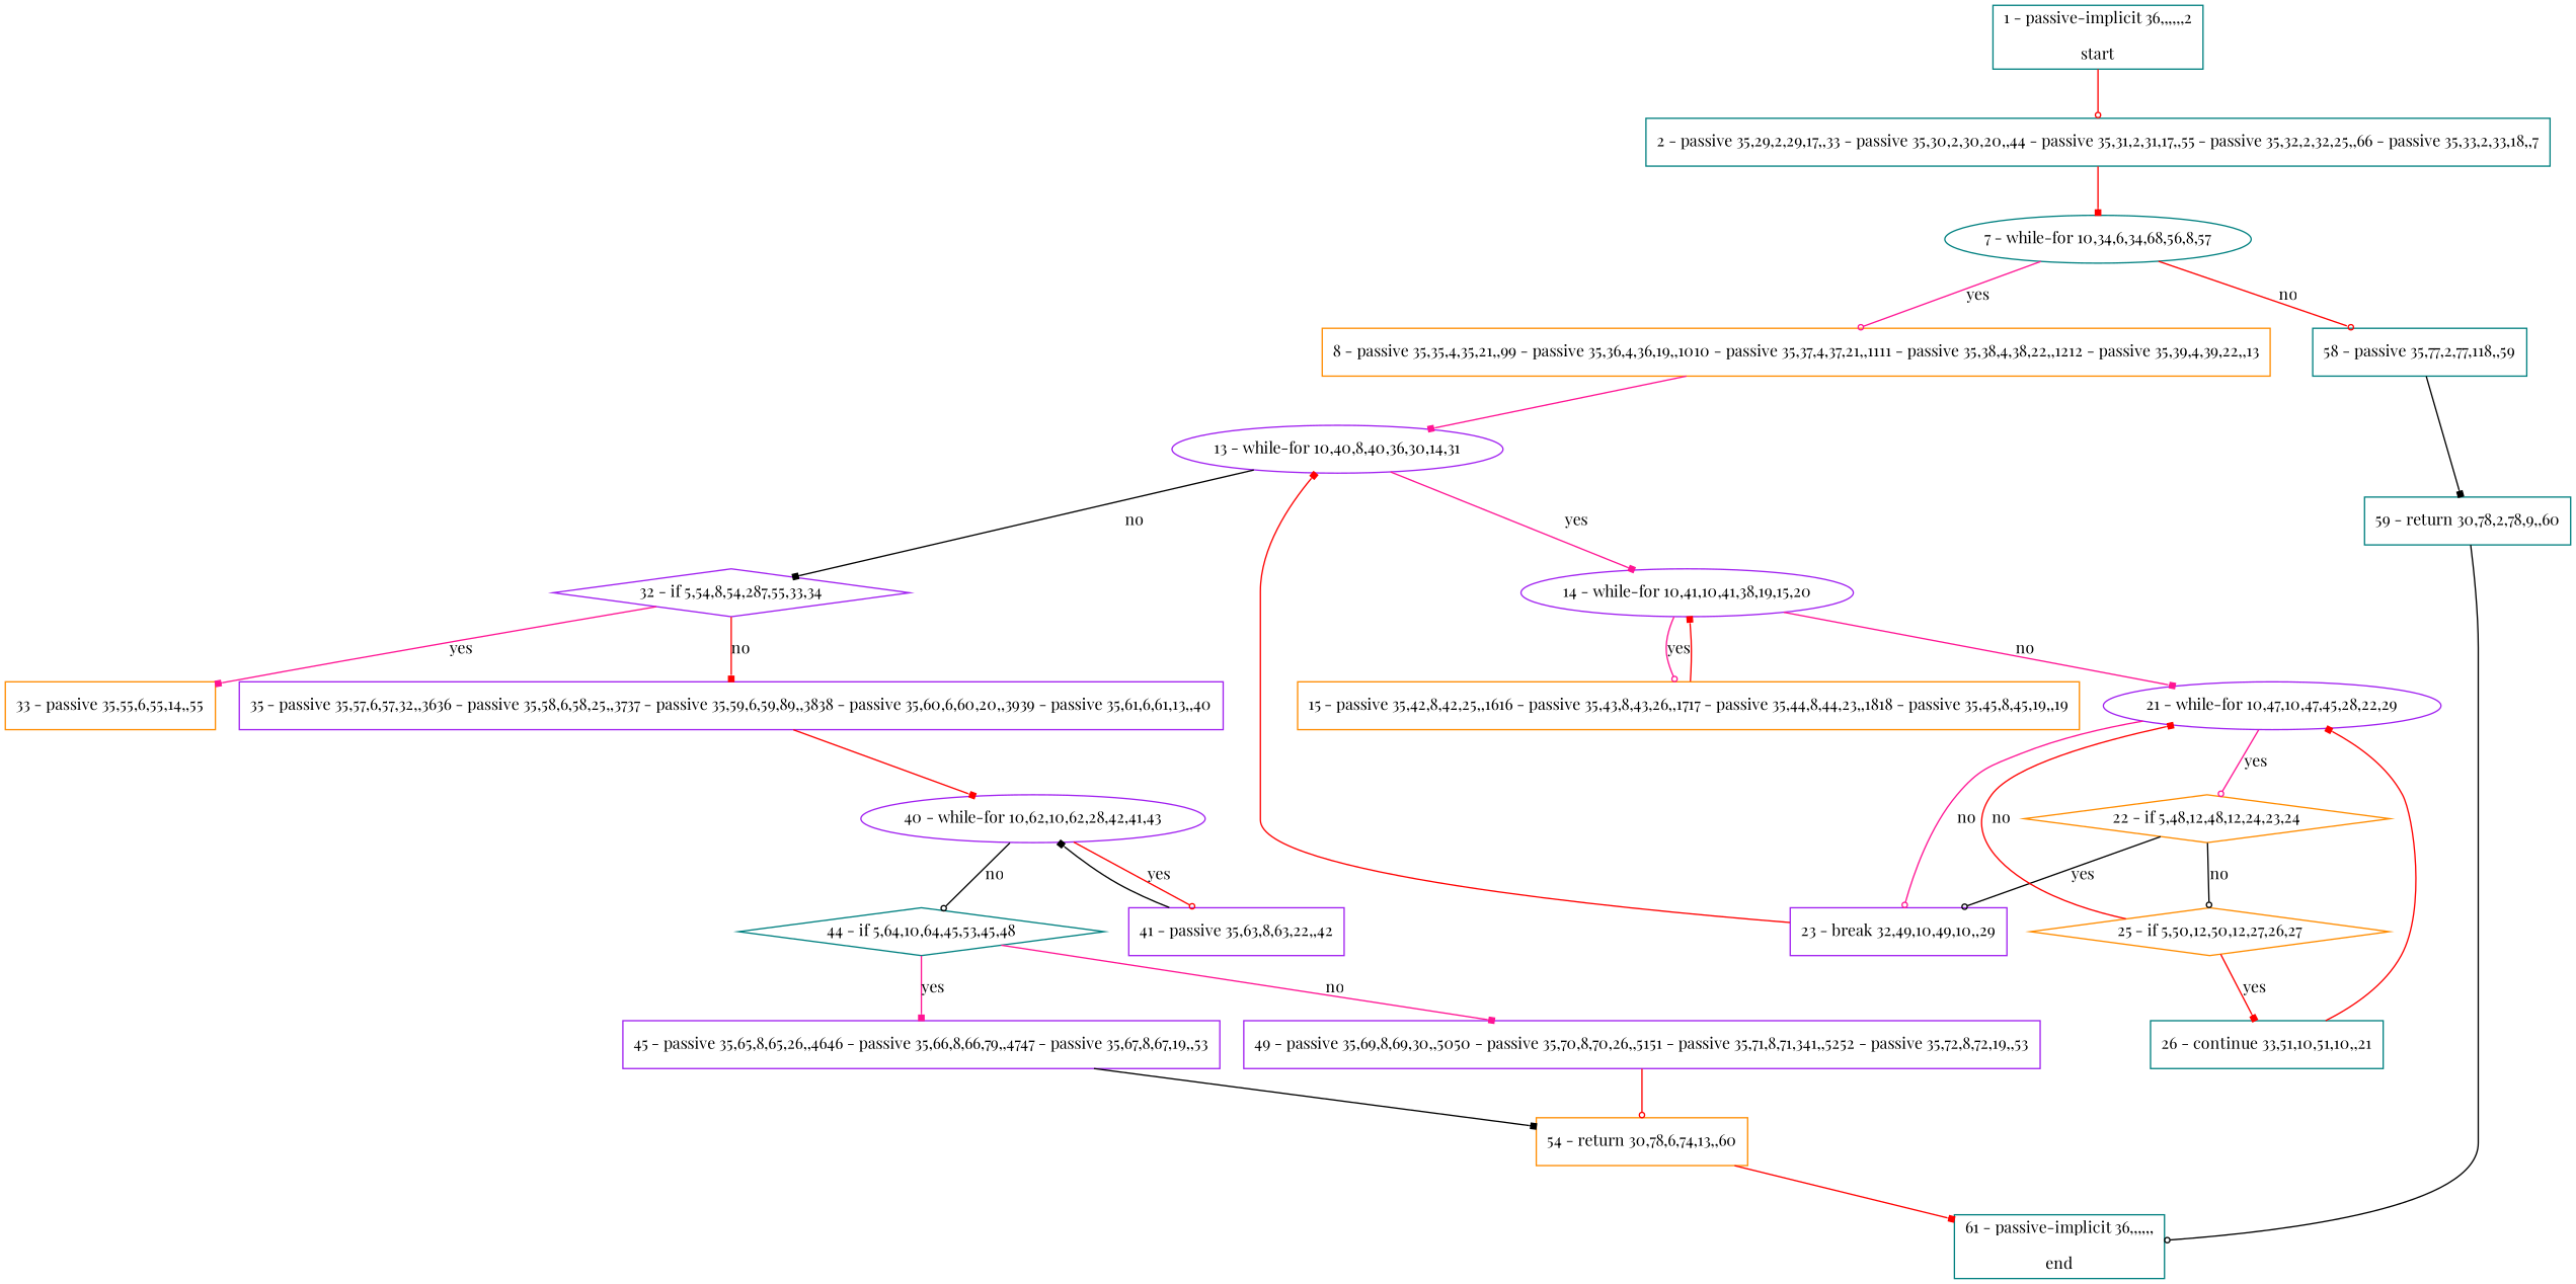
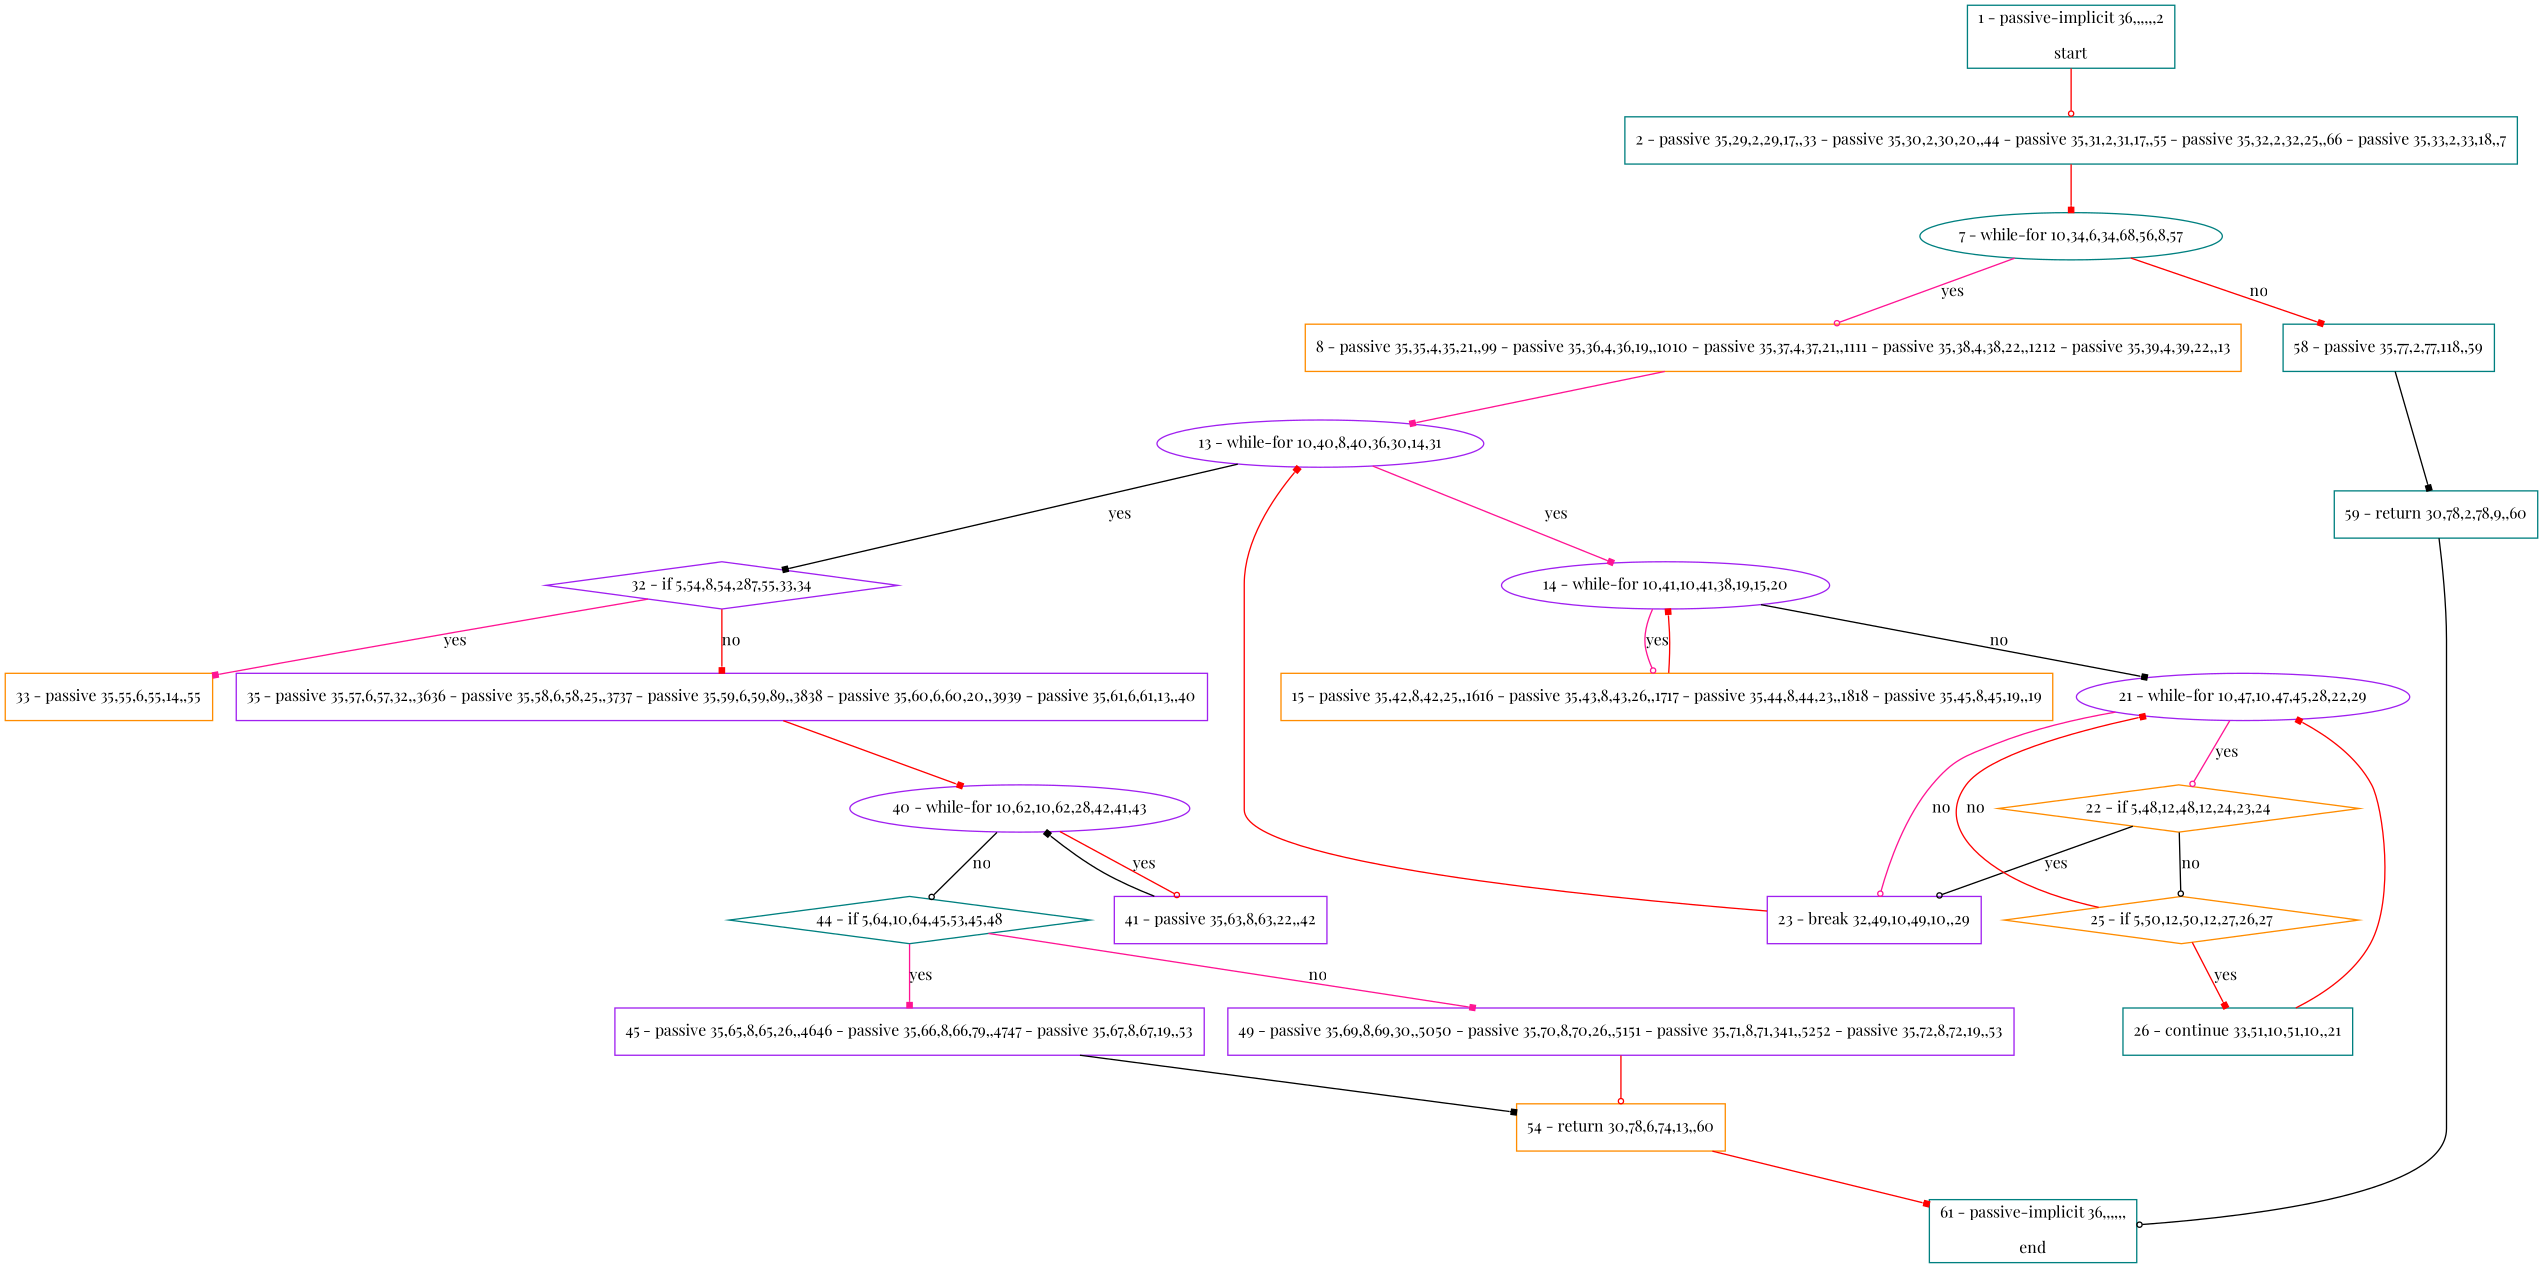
  digraph {
    bgcolor=white
    compound=true
    fillcolor="#FFFFCC"
    fontname="Playfair Display"
    fontsize=12
    pack=true
    packmode=clust
    style="rounded,filled"
    node [color=purple compound=true fillcolor="#ffffff" fixedsize=false fontname="Playfair Display" fontsize=12 node_initialized=no shape=box style=filled]
    edge [arrowhead=box arrowsize=0.5 arrowtail=none color=red compound=true dir=forward fontcolor=black fontname="Playfair Display" fontsize=12]
    n1 [color=teal label="2 - passive 35,29,2,29,17,,33 - passive 35,30,2,30,20,,44 - passive 35,31,2,31,17,,55 - passive 35,32,2,32,25,,66 - passive 35,33,2,33,18,,7"]
    n2 [color=teal label="7 - while-for 10,34,6,34,68,56,8,57" shape=oval]
    n3 [color=darkorange label="8 - passive 35,35,4,35,21,,99 - passive 35,36,4,36,19,,1010 - passive 35,37,4,37,21,,1111 - passive 35,38,4,38,22,,1212 - passive 35,39,4,39,22,,13"]
    n4 [color=teal label="58 - passive 35,77,2,77,118,,59"]
    n5 [color=teal label="1 - passive-implicit 36,,,,,,2\n\nstart"]
    n6 [label="13 - while-for 10,40,8,40,36,30,14,31" shape=oval]
    n7 [color=teal label="59 - return 30,78,2,78,9,,60"]
    n8 [label="14 - while-for 10,41,10,41,38,19,15,20" shape=oval]
    n9 [label="32 - if 5,54,8,54,287,55,33,34" shape=diamond]
    n10 [color=teal label="61 - passive-implicit 36,,,,,,\n\nend"]
    n11 [color=darkorange label="15 - passive 35,42,8,42,25,,1616 - passive 35,43,8,43,26,,1717 - passive 35,44,8,44,23,,1818 - passive 35,45,8,45,19,,19"]
    n12 [label="21 - while-for 10,47,10,47,45,28,22,29" shape=oval]
    n13 [color=darkorange label="33 - passive 35,55,6,55,14,,55"]
    n14 [label="35 - passive 35,57,6,57,32,,3636 - passive 35,58,6,58,25,,3737 - passive 35,59,6,59,89,,3838 - passive 35,60,6,60,20,,3939 - passive 35,61,6,61,13,,40"]
    n15 [color=darkorange label="22 - if 5,48,12,48,12,24,23,24" shape=diamond]
    n16 [label="23 - break 32,49,10,49,10,,29"]
    n17 [label="40 - while-for 10,62,10,62,28,42,41,43" shape=oval]
    n18 [color=darkorange label="25 - if 5,50,12,50,12,27,26,27" shape=diamond]
    n19 [color=teal label="26 - continue 33,51,10,51,10,,21"]
    n20 [label="41 - passive 35,63,8,63,22,,42"]
    n21 [color=teal label="44 - if 5,64,10,64,45,53,45,48" shape=diamond]
    n22 [label="45 - passive 35,65,8,65,26,,4646 - passive 35,66,8,66,79,,4747 - passive 35,67,8,67,19,,53"]
    n23 [label="49 - passive 35,69,8,69,30,,5050 - passive 35,70,8,70,26,,5151 - passive 35,71,8,71,341,,5252 - passive 35,72,8,72,19,,53"]
    n24 [color=darkorange label="54 - return 30,78,6,74,13,,60"]
    n1 -> n2
    n2 -> n3 [arrowhead=odot color=deeppink label=yes]
-   n2 -> n4 [arrowhead=odot label=no]
+   n2 -> n4 [label=no]
    n3 -> n6 [color=deeppink]
    n4 -> n7 [color=black]
    n5 -> n1 [arrowhead=odot]
    n6 -> n8 [color=deeppink label=yes]
-   n6 -> n9 [color=black label=no]
+   n6 -> n9 [color=black label=yes]
    n7 -> n10 [arrowhead=odot color=black]
    n8 -> n11 [arrowhead=odot color=deeppink label=yes]
-   n8 -> n12 [color=deeppink label=no]
+   n8 -> n12 [color=black label=no]
    n9 -> n13 [color=deeppink label=yes]
    n9 -> n14 [label=no]
    n11 -> n8
    n12 -> n15 [arrowhead=odot color=deeppink label=yes]
    n12 -> n16 [arrowhead=odot color=deeppink label=no]
    n14 -> n17
    n15 -> n16 [arrowhead=odot color=black label=yes]
    n15 -> n18 [arrowhead=odot color=black label=no]
    n16 -> n6
    n17 -> n20 [arrowhead=odot label=yes]
    n17 -> n21 [arrowhead=odot color=black label=no]
    n18 -> n12 [label=no]
    n18 -> n19 [label=yes]
    n19 -> n12
    n20 -> n17 [color=black]
    n21 -> n22 [color=deeppink label=yes]
    n21 -> n23 [color=deeppink label=no]
    n22 -> n24 [color=black]
    n23 -> n24 [arrowhead=odot]
    n24 -> n10
  }
